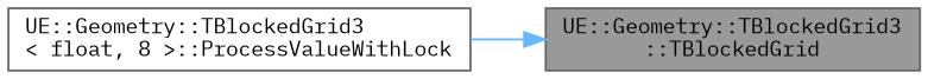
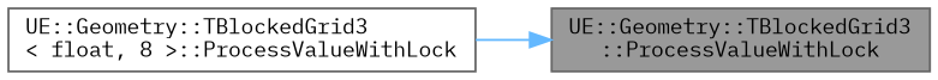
  digraph {
    rankdir=RL
    fontname="IBM Plex Mono"
    node [fontname="IBM Plex Mono" fontsize=10 shape=box style=filled]
-   n1 [color=gray40 fillcolor=grey60 fontcolor=black height=0.2 label="UE::Geometry::TBlockedGrid3\l::TBlockedGrid" width=0.4]
+   n1 [color=gray40 fillcolor=grey60 fontcolor=black height=0.2 label="UE::Geometry::TBlockedGrid3\l::ProcessValueWithLock" width=0.4]
    n2 [color=grey40 fillcolor=white height=0.2 label="UE::Geometry::TBlockedGrid3\l\< float, 8 \>::ProcessValueWithLock" width=0.4]
    n1 -> n2 [color=steelblue1 dir=back fontname="IBM Plex Mono" fontsize=10 labelfontname=Helvetica labelfontsize=10 style=solid]
  }
